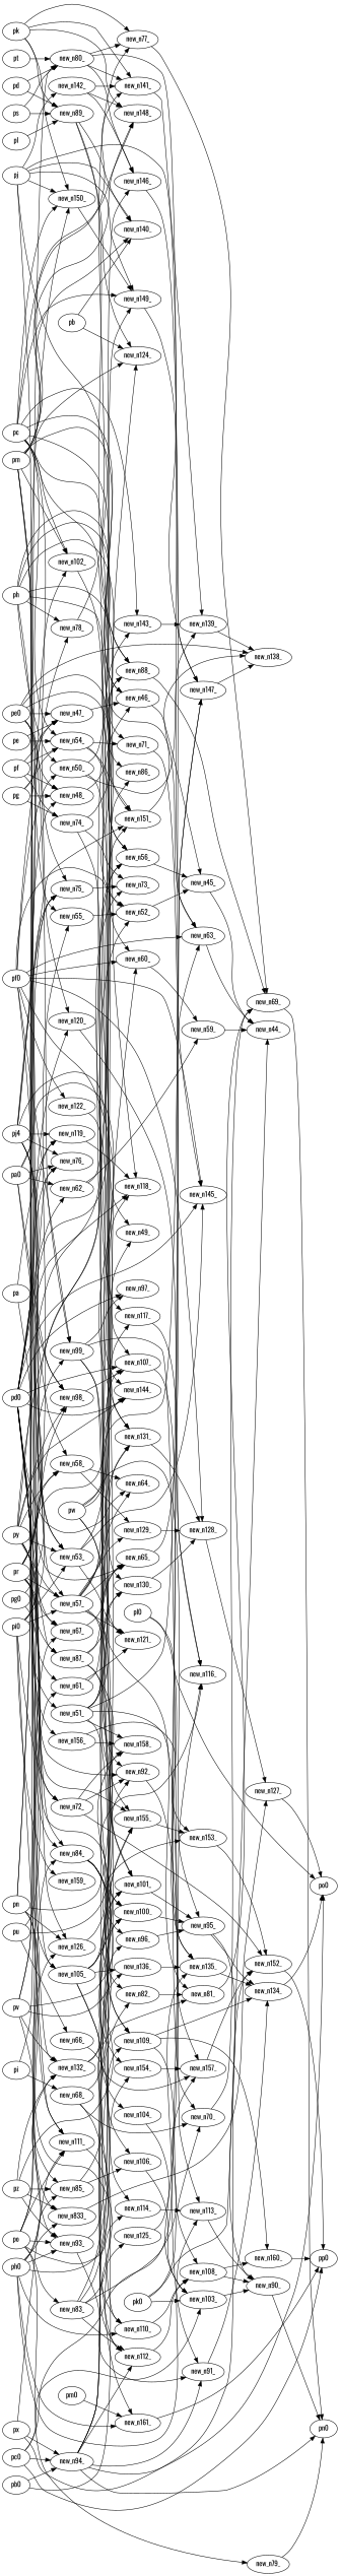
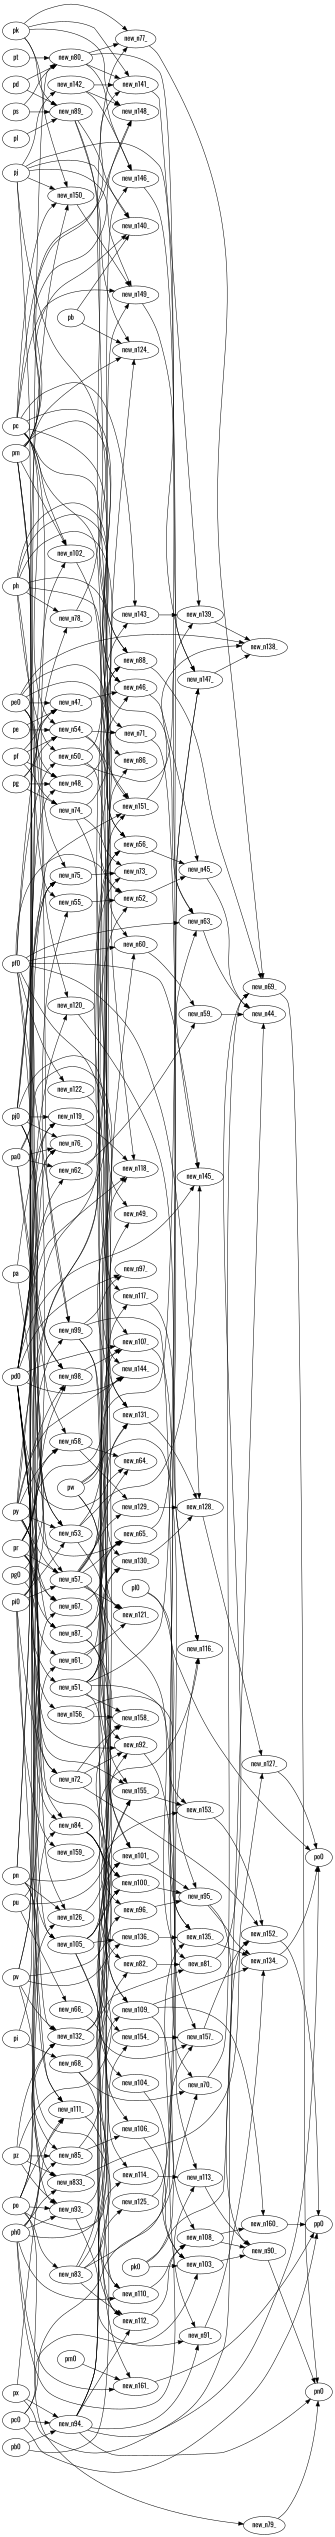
  digraph {
    fontname=Oswald
    rankdir=LR
    node [fontname=Oswald]
    edge [fontname=Oswald]
    new_n79_
    pn0
    new_n69_
    new_n90_
    new_n94_
    new_n91_
    new_n96_
    new_n101_
    new_n109_
    new_n112_
    po0
    new_n134_
    new_n95_
    new_n108_
    new_n160_
    new_n45_
    new_n44_
    pk0
    new_n70_
    new_n103_
    new_n59_
    new_n63_
    new_n46_
    new_n52_
    new_n56_
    pc
    new_n54_
    new_n75_
    new_n86_
    new_n102_
    new_n118_
    new_n130_
    new_n143_
    new_n149_
    new_n148_
    new_n150_
    new_n71_
    new_n151_
    new_n73_
    new_n128_
    new_n139_
    new_n147_
    new_n47_
    pm
    new_n55_
    new_n57_
    new_n84_
    new_n124_
    new_n141_
    new_n140_
    new_n65_
    new_n64_
    new_n131_
    new_n121_
    new_n81_
    new_n129_
    new_n82_
    new_n154_
    new_n48_
    pe
    pf
    new_n74_
    new_n117_
    pg
    pe0
    new_n60_
    new_n99_
    new_n120_
    new_n138_
    new_n100_
    new_n97_
    new_n113_
    new_n110_
    new_n116_
    pd0
    new_n76_
    new_n87_
    new_n92_
    new_n107_
    new_n132_
    new_n144_
    new_n145_
    new_n156_
    new_n155_
    new_n135_
    new_n136_
    new_n158_
    new_n153_
    new_n51_
    new_n49_
    new_n114_
    new_n157_
    new_n152_
    new_n50_
    pf0
    new_n78_
    new_n105_
    new_n122_
    new_n77_
    new_n104_
    new_n127_
    ph
    new_n53_
    py
    new_n58_
    new_n62_
    new_n72_
    new_n98_
    new_n146_
    pi0
    new_n111_
    new_n159_
-   pj0 [label=pj4]
+   pj0
    new_n119_
    pr
    new_n61_
    new_n67_
    new_n88_
    new_n93_
    pa0
    pi
    new_n68_
    new_n161_
    pj
    new_n126_
    new_n142_
    pu
    new_n66_
    new_n106_
    pv
    new_n85_
    pa
    pp0
    new_n80_
    pk
    new_n89_
    po
    new_n83_
    new_n125_
    pt
    pd
    ps
    pn
    n144 [label=new_n833_]
    pz
    ph0
    pl
    pw
    pb0
    pc0
    px
    pg0
    pl0
    pb
    pm0
    new_n79_ -> pn0
    new_n69_ -> pn0
    new_n90_ -> pn0
    new_n94_ -> pn0
    new_n94_ -> new_n91_
    new_n94_ -> new_n96_
    new_n94_ -> new_n101_
    new_n94_ -> new_n109_
    new_n94_ -> new_n112_
    new_n94_ -> po0
    new_n91_ -> new_n134_
    new_n96_ -> new_n95_
    new_n101_ -> new_n95_
    new_n109_ -> new_n134_
    new_n109_ -> new_n108_
    new_n109_ -> new_n160_
    new_n112_ -> new_n108_
    new_n134_ -> po0
    new_n95_ -> new_n90_
    new_n95_ -> new_n134_
    new_n108_ -> new_n90_
    new_n108_ -> new_n160_
    new_n160_ -> pp0
    new_n45_ -> new_n44_
    pk0 -> new_n44_
    pk0 -> new_n70_
    pk0 -> new_n103_
    new_n70_ -> new_n69_
    new_n103_ -> new_n90_
    new_n59_ -> new_n44_
    new_n63_ -> new_n44_
    new_n46_ -> new_n45_
    new_n52_ -> new_n45_
    new_n56_ -> new_n45_
    pc -> new_n46_
    pc -> new_n54_
    pc -> new_n75_
    pc -> new_n86_
    pc -> new_n102_
    pc -> new_n118_
    pc -> new_n130_
    pc -> new_n143_
    pc -> new_n149_
    pc -> new_n148_
    pc -> new_n150_
    new_n54_ -> new_n52_
    new_n54_ -> new_n71_
    new_n54_ -> new_n151_
    new_n75_ -> new_n73_
    new_n102_ -> new_n101_
    new_n130_ -> new_n128_
    new_n143_ -> new_n139_
    new_n149_ -> new_n147_
    new_n150_ -> new_n149_
    new_n71_ -> new_n70_
    new_n151_ -> new_n138_
    new_n128_ -> new_n127_
    new_n139_ -> new_n138_
    new_n147_ -> new_n138_
    new_n47_ -> new_n46_
    pm -> new_n46_
    pm -> new_n102_
    pm -> new_n148_
    pm -> new_n55_
    pm -> new_n57_
    pm -> new_n84_
    pm -> new_n124_
    pm -> new_n141_
    pm -> new_n140_
    new_n55_ -> new_n52_
    new_n57_ -> new_n112_
    new_n57_ -> new_n56_
    new_n57_ -> new_n65_
    new_n57_ -> new_n64_
    new_n57_ -> new_n131_
    new_n57_ -> new_n121_
    new_n57_ -> new_n81_
    new_n57_ -> new_n129_
    new_n84_ -> new_n96_
    new_n84_ -> new_n109_
    new_n84_ -> new_n82_
    new_n84_ -> new_n154_
    new_n141_ -> new_n139_
    new_n65_ -> new_n63_
    new_n131_ -> new_n128_
    new_n81_ -> new_n69_
    new_n129_ -> new_n128_
    new_n82_ -> new_n81_
    new_n154_ -> new_n157_
    new_n48_ -> new_n46_
    pe -> new_n54_
    pe -> new_n47_
    pf -> new_n54_
    pf -> new_n47_
    pf -> new_n48_
    pf -> new_n74_
    new_n74_ -> new_n143_
    new_n74_ -> new_n73_
    new_n74_ -> new_n117_
    new_n117_ -> new_n116_
    pg -> new_n54_
    pg -> new_n47_
    pg -> new_n48_
    pg -> new_n74_
    pe0 -> new_n56_
    pe0 -> new_n47_
    pe0 -> new_n48_
    pe0 -> new_n60_
    pe0 -> new_n99_
    pe0 -> new_n120_
    pe0 -> new_n138_
    new_n60_ -> new_n59_
    new_n99_ -> new_n100_
    new_n99_ -> new_n97_
    new_n99_ -> new_n113_
    new_n99_ -> new_n110_
    new_n120_ -> new_n116_
    new_n100_ -> new_n95_
    new_n113_ -> new_n90_
    new_n110_ -> new_n108_
    pd0 -> new_n56_
    pd0 -> new_n75_
    pd0 -> new_n118_
    pd0 -> new_n65_
    pd0 -> new_n64_
    pd0 -> new_n48_
    pd0 -> new_n120_
    pd0 -> new_n100_
    pd0 -> new_n97_
    pd0 -> new_n76_
    pd0 -> new_n87_
    pd0 -> new_n92_
    pd0 -> new_n107_
    pd0 -> new_n132_
    pd0 -> new_n144_
    pd0 -> new_n145_
    pd0 -> new_n156_
    pd0 -> new_n155_
    new_n87_ -> new_n101_
    new_n87_ -> new_n109_
    new_n87_ -> new_n86_
    new_n87_ -> new_n130_
    new_n92_ -> new_n91_
    new_n107_ -> new_n135_
    new_n132_ -> new_n131_
    new_n132_ -> new_n136_
    new_n156_ -> new_n158_
    new_n156_ -> new_n153_
    new_n155_ -> new_n153_
    new_n135_ -> new_n134_
    new_n136_ -> new_n135_
    new_n153_ -> new_n152_
    new_n51_ -> new_n118_
    new_n51_ -> new_n147_
    new_n51_ -> new_n65_
    new_n51_ -> new_n158_
    new_n51_ -> new_n49_
    new_n51_ -> new_n114_
    new_n51_ -> new_n157_
    new_n114_ -> new_n113_
    new_n157_ -> new_n152_
    new_n152_ -> pp0
    new_n50_ -> new_n149_
    new_n50_ -> new_n139_
    new_n50_ -> new_n49_
    pf0 -> new_n63_
    pf0 -> new_n52_
    pf0 -> new_n128_
    pf0 -> new_n131_
    pf0 -> new_n60_
    pf0 -> new_n99_
    pf0 -> new_n145_
    pf0 -> new_n50_
    pf0 -> new_n78_
    pf0 -> new_n105_
    pf0 -> new_n122_
    new_n78_ -> new_n77_
    new_n105_ -> new_n107_
    new_n105_ -> new_n136_
    new_n105_ -> new_n158_
    new_n105_ -> new_n153_
    new_n105_ -> new_n157_
    new_n105_ -> new_n104_
    new_n122_ -> new_n121_
    new_n77_ -> new_n69_
    new_n104_ -> new_n103_
    new_n127_ -> po0
    ph -> new_n63_
    ph -> new_n56_
    ph -> new_n71_
    ph -> new_n151_
    ph -> new_n131_
    ph -> new_n50_
    ph -> new_n78_
    ph -> new_n53_
    new_n53_ -> new_n52_
    new_n53_ -> new_n121_
    new_n53_ -> new_n145_
    py -> new_n73_
    py -> new_n57_
    py -> new_n87_
    py -> new_n144_
    py -> new_n51_
    py -> new_n53_
    py -> new_n58_
    py -> new_n62_
    py -> new_n72_
    py -> new_n98_
    new_n58_ -> new_n64_
    new_n58_ -> new_n129_
    new_n62_ -> new_n59_
    new_n62_ -> new_n146_
    new_n72_ -> new_n92_
    new_n72_ -> new_n158_
    new_n72_ -> new_n152_
    new_n98_ -> new_n107_
    new_n146_ -> new_n145_
    pi0 -> new_n151_
    pi0 -> new_n57_
    pi0 -> new_n53_
    pi0 -> new_n72_
    pi0 -> new_n98_
    pi0 -> new_n111_
    pi0 -> new_n159_
    new_n111_ -> new_n110_
    pj0 -> new_n75_
    pj0 -> new_n150_
    pj0 -> new_n151_
    pj0 -> new_n76_
    pj0 -> new_n107_
    pj0 -> new_n53_
    pj0 -> new_n98_
    pj0 -> new_n111_
    pj0 -> new_n119_
    new_n119_ -> new_n118_
    pr -> new_n55_
    pr -> new_n57_
    pr -> new_n84_
    pr -> new_n124_
    pr -> new_n58_
    pr -> new_n61_
    pr -> new_n67_
    pr -> new_n88_
    pr -> new_n93_
    new_n61_ -> new_n121_
    new_n61_ -> new_n60_
    new_n67_ -> new_n65_
    new_n88_ -> new_n69_
    new_n93_ -> new_n91_
    new_n93_ -> new_n92_
    pa0 -> new_n75_
    pa0 -> new_n76_
    pa0 -> new_n144_
    pa0 -> new_n58_
    pa0 -> new_n62_
    pa0 -> new_n98_
    pi -> new_n61_
    pi -> new_n68_
    new_n68_ -> new_n70_
    new_n68_ -> new_n117_
    new_n68_ -> new_n161_
    new_n161_ -> pp0
    pj -> new_n63_
    pj -> new_n149_
    pj -> new_n150_
    pj -> new_n140_
    pj -> new_n88_
    pj -> new_n126_
    pj -> new_n142_
    new_n126_ -> new_n116_
    new_n142_ -> new_n148_
    new_n142_ -> new_n141_
    new_n142_ -> new_n146_
    pu -> new_n130_
    pu -> new_n119_
    pu -> new_n66_
    new_n66_ -> new_n106_
    new_n106_ -> new_n103_
    pv -> new_n101_
    pv -> new_n76_
    pv -> new_n132_
    pv -> new_n155_
    pv -> new_n67_
    pv -> new_n85_
    new_n85_ -> new_n81_
    new_n85_ -> new_n106_
    pa -> new_n119_
    pa -> new_n67_
    new_n80_ -> new_n147_
    new_n80_ -> new_n141_
    new_n80_ -> new_n77_
    new_n80_ -> new_n146_
    pk -> new_n148_
    pk -> new_n150_
    pk -> new_n141_
    pk -> new_n77_
    pk -> new_n89_
    new_n89_ -> new_n124_
    new_n89_ -> new_n140_
    new_n89_ -> new_n88_
    po -> new_n79_
    po -> new_n84_
    po -> new_n114_
    po -> new_n111_
    po -> new_n93_
    po -> new_n126_
    po -> new_n83_
    new_n83_ -> new_n112_
    new_n83_ -> new_n82_
    new_n83_ -> new_n155_
    new_n83_ -> new_n157_
    new_n83_ -> new_n125_
    new_n125_ -> new_n116_
    pt -> new_n80_
    pd -> new_n80_
    pd -> new_n89_
    ps -> new_n80_
    ps -> new_n89_
    pn -> new_n112_
    pn -> new_n102_
    pn -> new_n88_
    pn -> new_n126_
    pn -> new_n80_
    pn -> n144
    n144 -> new_n127_
    pz -> new_n100_
    pz -> new_n132_
    pz -> new_n93_
    pz -> new_n85_
    pz -> n144
    ph0 -> new_n100_
    ph0 -> new_n113_
    ph0 -> new_n110_
    ph0 -> new_n132_
    ph0 -> new_n93_
    ph0 -> new_n161_
    ph0 -> new_n85_
    ph0 -> n144
    pl -> new_n89_
    pw -> new_n95_
    pw -> new_n147_
    pw -> new_n92_
    pw -> new_n144_
    pw -> new_n155_
    pb0 -> new_n94_
    pb0 -> new_n154_
    pc0 -> new_n94_
    pc0 -> new_n103_
    pc0 -> new_n135_
    pc0 -> pp0
    px -> new_n94_
    px -> new_n152_
    px -> new_n111_
    pg0 -> new_n99_
    pg0 -> new_n105_
    pl0 -> po0
    pl0 -> new_n135_
    pb -> new_n124_
    pb -> new_n140_
    pm0 -> new_n161_
  }
